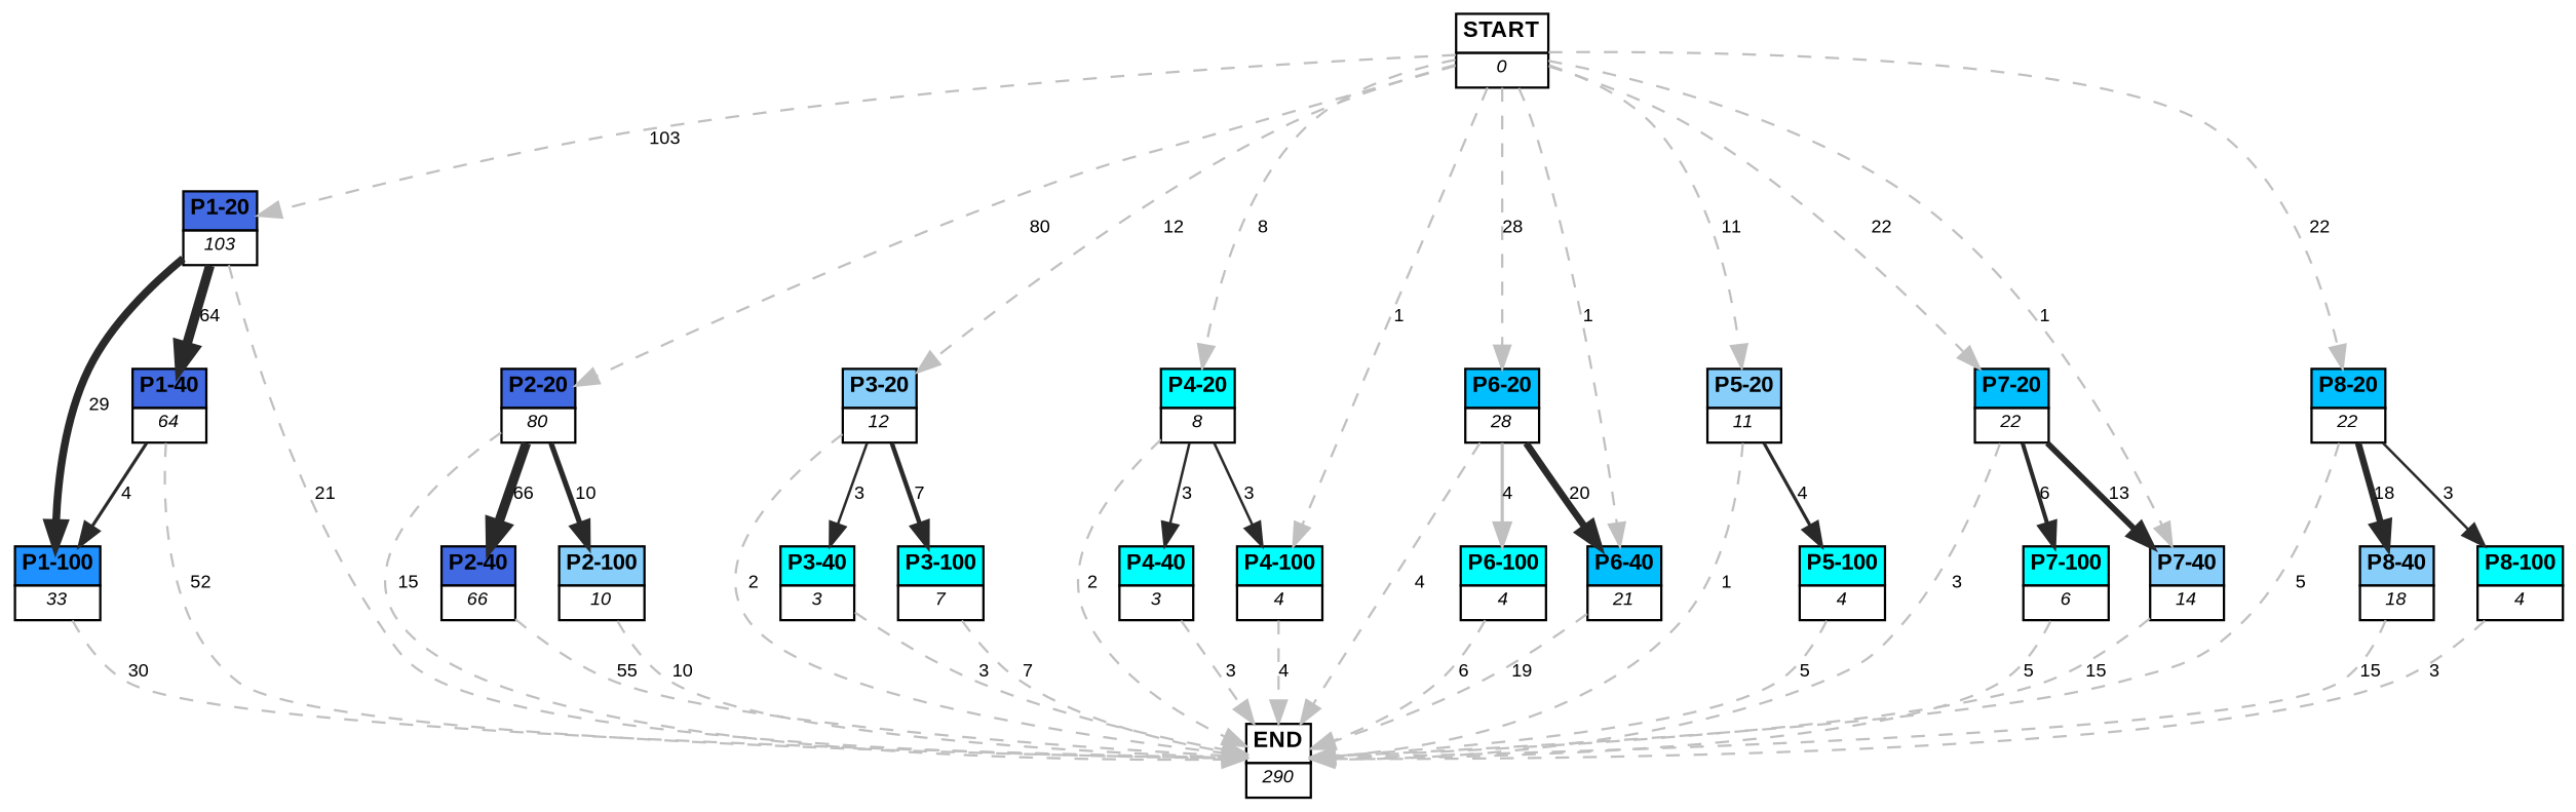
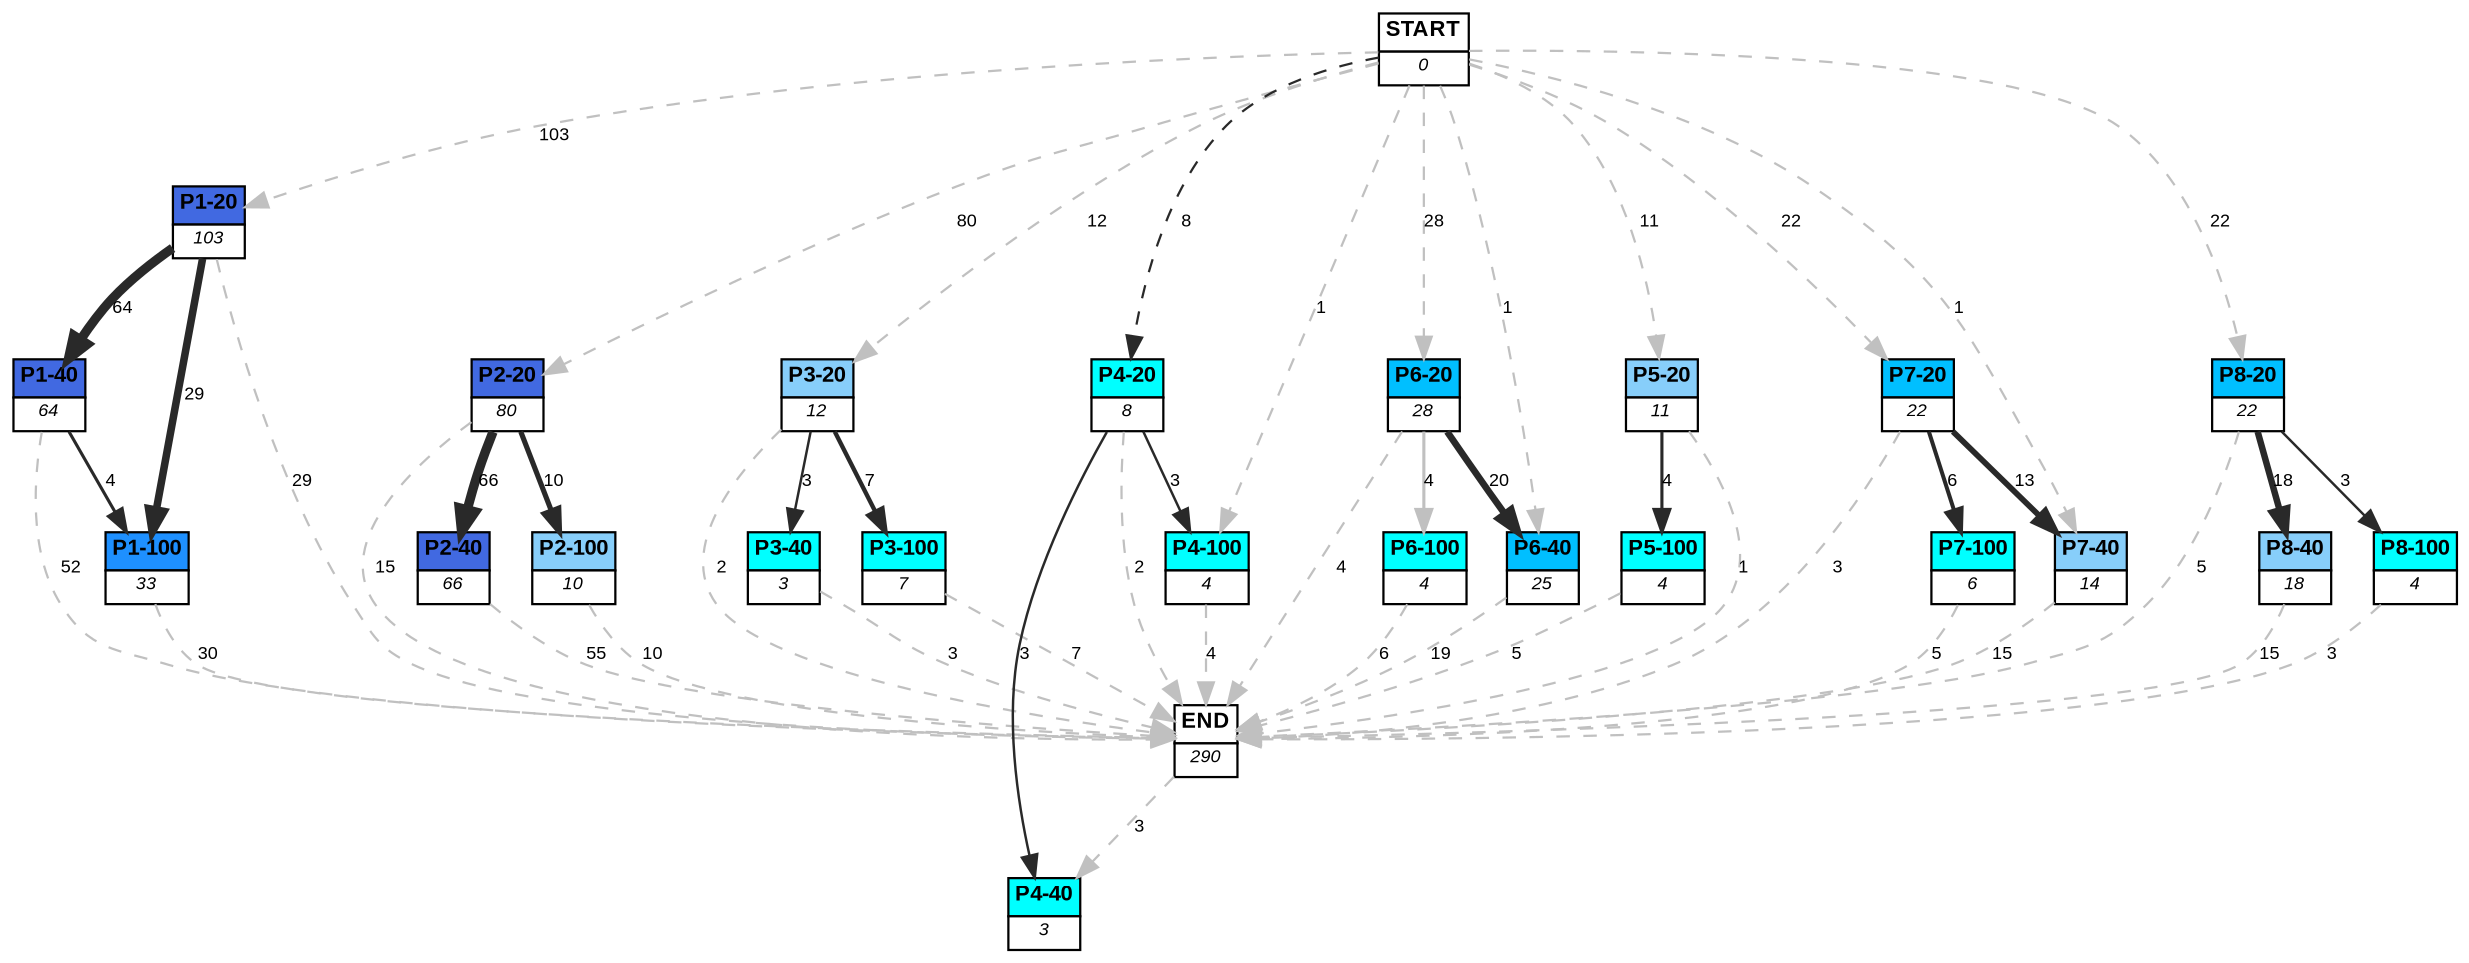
  digraph {
    node [shape=plain]
    edge [color=grey fontname=Arial fontsize=8 labelfloat=false style=dashed]
    n1 [label=<<table border="0" cellborder="1" cellspacing="0"><tr><td bgcolor="royalblue"><FONT face="Arial" POINT-SIZE="10"><b>P1-20</b></FONT></td></tr><tr><td bgcolor="white"><FONT face="Arial" POINT-SIZE="8"><i>103</i></FONT></td></tr></table>>]
    n2 [label=<<table border="0" cellborder="1" cellspacing="0"><tr><td bgcolor="royalblue"><FONT face="Arial" POINT-SIZE="10"><b>P1-40</b></FONT></td></tr><tr><td bgcolor="white"><FONT face="Arial" POINT-SIZE="8"><i>64</i></FONT></td></tr></table>>]
    n3 [label=<<table border="0" cellborder="1" cellspacing="0"><tr><td bgcolor="dodgerblue"><FONT face="Arial" POINT-SIZE="10"><b>P1-100</b></FONT></td></tr><tr><td bgcolor="white"><FONT face="Arial" POINT-SIZE="8"><i>33</i></FONT></td></tr></table>>]
    n4 [label=<<table border="0" cellborder="1" cellspacing="0"><tr><td bgcolor="white"><FONT face="Arial" POINT-SIZE="10"><b>END</b></FONT></td></tr><tr><td bgcolor="white"><FONT face="Arial" POINT-SIZE="8"><i>290</i></FONT></td></tr></table>>]
    n5 [label=<<table border="0" cellborder="1" cellspacing="0"><tr><td bgcolor="royalblue"><FONT face="Arial" POINT-SIZE="10"><b>P2-20</b></FONT></td></tr><tr><td bgcolor="white"><FONT face="Arial" POINT-SIZE="8"><i>80</i></FONT></td></tr></table>>]
    n6 [label=<<table border="0" cellborder="1" cellspacing="0"><tr><td bgcolor="royalblue"><FONT face="Arial" POINT-SIZE="10"><b>P2-40</b></FONT></td></tr><tr><td bgcolor="white"><FONT face="Arial" POINT-SIZE="8"><i>66</i></FONT></td></tr></table>>]
    n7 [label=<<table border="0" cellborder="1" cellspacing="0"><tr><td bgcolor="lightskyblue"><FONT face="Arial" POINT-SIZE="10"><b>P2-100</b></FONT></td></tr><tr><td bgcolor="white"><FONT face="Arial" POINT-SIZE="8"><i>10</i></FONT></td></tr></table>>]
    n8 [label=<<table border="0" cellborder="1" cellspacing="0"><tr><td bgcolor="lightskyblue"><FONT face="Arial" POINT-SIZE="10"><b>P3-20</b></FONT></td></tr><tr><td bgcolor="white"><FONT face="Arial" POINT-SIZE="8"><i>12</i></FONT></td></tr></table>>]
    n9 [label=<<table border="0" cellborder="1" cellspacing="0"><tr><td bgcolor="aqua"><FONT face="Arial" POINT-SIZE="10"><b>P3-40</b></FONT></td></tr><tr><td bgcolor="white"><FONT face="Arial" POINT-SIZE="8"><i>3</i></FONT></td></tr></table>>]
    n10 [label=<<table border="0" cellborder="1" cellspacing="0"><tr><td bgcolor="aqua"><FONT face="Arial" POINT-SIZE="10"><b>P3-100</b></FONT></td></tr><tr><td bgcolor="white"><FONT face="Arial" POINT-SIZE="8"><i>7</i></FONT></td></tr></table>>]
    n11 [label=<<table border="0" cellborder="1" cellspacing="0"><tr><td bgcolor="aqua"><FONT face="Arial" POINT-SIZE="10"><b>P4-20</b></FONT></td></tr><tr><td bgcolor="white"><FONT face="Arial" POINT-SIZE="8"><i>8</i></FONT></td></tr></table>>]
    n12 [label=<<table border="0" cellborder="1" cellspacing="0"><tr><td bgcolor="aqua"><FONT face="Arial" POINT-SIZE="10"><b>P4-40</b></FONT></td></tr><tr><td bgcolor="white"><FONT face="Arial" POINT-SIZE="8"><i>3</i></FONT></td></tr></table>>]
    n13 [label=<<table border="0" cellborder="1" cellspacing="0"><tr><td bgcolor="aqua"><FONT face="Arial" POINT-SIZE="10"><b>P4-100</b></FONT></td></tr><tr><td bgcolor="white"><FONT face="Arial" POINT-SIZE="8"><i>4</i></FONT></td></tr></table>>]
    n14 [label=<<table border="0" cellborder="1" cellspacing="0"><tr><td bgcolor="deepskyblue"><FONT face="Arial" POINT-SIZE="10"><b>P6-20</b></FONT></td></tr><tr><td bgcolor="white"><FONT face="Arial" POINT-SIZE="8"><i>28</i></FONT></td></tr></table>>]
-   n15 [label=<<table border="0" cellborder="1" cellspacing="0"><tr><td bgcolor="deepskyblue"><FONT face="Arial" POINT-SIZE="10"><b>P6-40</b></FONT></td></tr><tr><td bgcolor="white"><FONT face="Arial" POINT-SIZE="8"><i>21</i></FONT></td></tr></table>>]
+   n15 [label=<<table border="0" cellborder="1" cellspacing="0"><tr><td bgcolor="deepskyblue"><FONT face="Arial" POINT-SIZE="10"><b>P6-40</b></FONT></td></tr><tr><td bgcolor="white"><FONT face="Arial" POINT-SIZE="8"><i>25</i></FONT></td></tr></table>>]
    n16 [label=<<table border="0" cellborder="1" cellspacing="0"><tr><td bgcolor="aqua"><FONT face="Arial" POINT-SIZE="10"><b>P6-100</b></FONT></td></tr><tr><td bgcolor="white"><FONT face="Arial" POINT-SIZE="8"><i>4</i></FONT></td></tr></table>>]
    n17 [label=<<table border="0" cellborder="1" cellspacing="0"><tr><td bgcolor="lightskyblue"><FONT face="Arial" POINT-SIZE="10"><b>P5-20</b></FONT></td></tr><tr><td bgcolor="white"><FONT face="Arial" POINT-SIZE="8"><i>11</i></FONT></td></tr></table>>]
    n18 [label=<<table border="0" cellborder="1" cellspacing="0"><tr><td bgcolor="aqua"><FONT face="Arial" POINT-SIZE="10"><b>P5-100</b></FONT></td></tr><tr><td bgcolor="white"><FONT face="Arial" POINT-SIZE="8"><i>4</i></FONT></td></tr></table>>]
    n19 [label=<<table border="0" cellborder="1" cellspacing="0"><tr><td bgcolor="deepskyblue"><FONT face="Arial" POINT-SIZE="10"><b>P7-20</b></FONT></td></tr><tr><td bgcolor="white"><FONT face="Arial" POINT-SIZE="8"><i>22</i></FONT></td></tr></table>>]
    n20 [label=<<table border="0" cellborder="1" cellspacing="0"><tr><td bgcolor="lightskyblue"><FONT face="Arial" POINT-SIZE="10"><b>P7-40</b></FONT></td></tr><tr><td bgcolor="white"><FONT face="Arial" POINT-SIZE="8"><i>14</i></FONT></td></tr></table>>]
    n21 [label=<<table border="0" cellborder="1" cellspacing="0"><tr><td bgcolor="aqua"><FONT face="Arial" POINT-SIZE="10"><b>P7-100</b></FONT></td></tr><tr><td bgcolor="white"><FONT face="Arial" POINT-SIZE="8"><i>6</i></FONT></td></tr></table>>]
    n22 [label=<<table border="0" cellborder="1" cellspacing="0"><tr><td bgcolor="deepskyblue"><FONT face="Arial" POINT-SIZE="10"><b>P8-20</b></FONT></td></tr><tr><td bgcolor="white"><FONT face="Arial" POINT-SIZE="8"><i>22</i></FONT></td></tr></table>>]
    n23 [label=<<table border="0" cellborder="1" cellspacing="0"><tr><td bgcolor="lightskyblue"><FONT face="Arial" POINT-SIZE="10"><b>P8-40</b></FONT></td></tr><tr><td bgcolor="white"><FONT face="Arial" POINT-SIZE="8"><i>18</i></FONT></td></tr></table>>]
    n24 [label=<<table border="0" cellborder="1" cellspacing="0"><tr><td bgcolor="aqua"><FONT face="Arial" POINT-SIZE="10"><b>P8-100</b></FONT></td></tr><tr><td bgcolor="white"><FONT face="Arial" POINT-SIZE="8"><i>4</i></FONT></td></tr></table>>]
    n25 [label=<<table border="0" cellborder="1" cellspacing="0"><tr><td bgcolor="white"><FONT face="Arial" POINT-SIZE="10"><b>START</b></FONT></td></tr><tr><td bgcolor="white"><FONT face="Arial" POINT-SIZE="8"><i>0</i></FONT></td></tr></table>>]
    n1 -> n2 [color=grey16 label=64 penwidth=4.1588830833596715 style=""]
    n1 -> n3 [color=grey16 label=29 penwidth=3.367295829986474 style=""]
-   n1 -> n4 [label=21]
+   n1 -> n4 [label=29]
    n2 -> n3 [color=grey16 label=4 penwidth=1.3862943611198906 style=""]
    n2 -> n4 [label=52]
    n3 -> n4 [label=30]
    n5 -> n4 [label=15]
    n5 -> n6 [color=grey16 label=66 penwidth=4.189654742026425 style=""]
    n5 -> n7 [color=grey16 label=10 penwidth=2.302585092994046 style=""]
    n6 -> n4 [label=55]
    n7 -> n4 [label=10]
    n8 -> n4 [label=2]
    n8 -> n9 [color=grey16 label=3 penwidth=1.0986122886681098 style=""]
    n8 -> n10 [color=grey16 label=7 penwidth=1.9459101490553132 style=""]
    n9 -> n4 [label=3]
    n10 -> n4 [label=7]
    n11 -> n4 [label=2]
    n11 -> n12 [color=grey16 label=3 penwidth=1.0986122886681098 style=""]
    n11 -> n13 [color=grey16 label=3 penwidth=1.0986122886681098 style=""]
-   n12 -> n4 [label=3]
+   n4 -> n12 [label=3]
    n13 -> n4 [label=4]
    n14 -> n4 [label=4]
    n14 -> n15 [color=grey16 label=20 penwidth=2.995732273553991 style=""]
    n14 -> n16 [label=4 penwidth=1.3862943611198906 style=""]
    n15 -> n4 [label=19]
    n16 -> n4 [label=6]
    n17 -> n4 [label=1]
    n17 -> n18 [color=grey16 label=4 penwidth=1.3862943611198906 style=""]
    n18 -> n4 [label=5]
    n19 -> n4 [label=3]
    n19 -> n20 [color=grey16 label=13 penwidth=2.5649493574615367 style=""]
    n19 -> n21 [color=grey16 label=6 penwidth=1.791759469228055 style=""]
    n20 -> n4 [label=15]
    n21 -> n4 [label=5]
    n22 -> n4 [label=5]
    n22 -> n23 [color=grey16 label=18 penwidth=2.8903717578961645 style=""]
    n22 -> n24 [color=grey16 label=3 penwidth=1.0986122886681098 style=""]
    n23 -> n4 [label=15]
    n24 -> n4 [label=3]
    n25 -> n1 [label=103]
    n25 -> n5 [label=80]
    n25 -> n8 [label=12]
-   n25 -> n11 [label=8]
+   n25 -> n11 [color=grey16 label=8]
    n25 -> n13 [label=1]
    n25 -> n14 [label=28]
    n25 -> n15 [label=1]
    n25 -> n17 [label=11]
    n25 -> n19 [label=22]
    n25 -> n20 [label=1]
    n25 -> n22 [label=22]
  }
